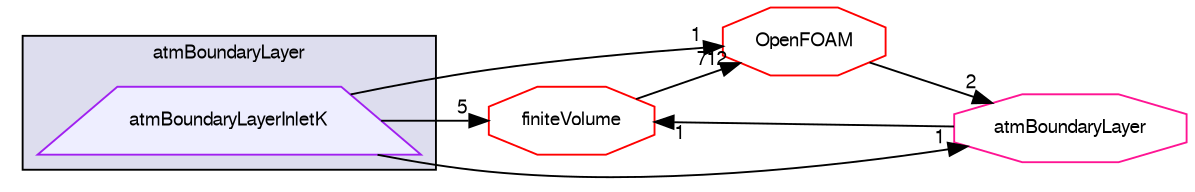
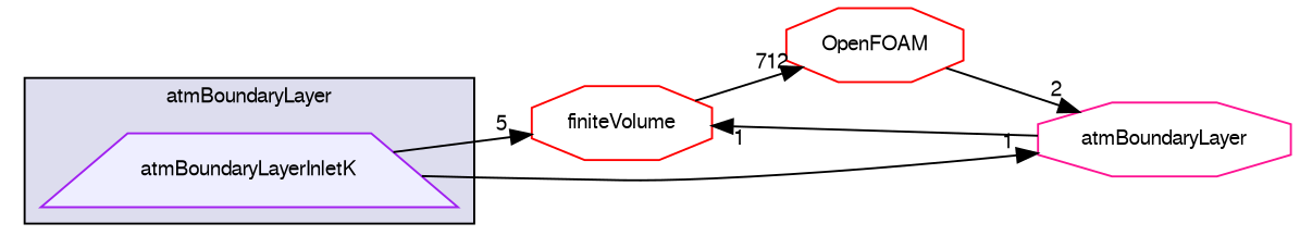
  digraph {
    compound=true
    rankdir=LR
    node [color=red fontname=FreeSans fontsize=10 shape=octagon]
    edge [headlabel=1 labeldistance=1.5 labelfontname=FreeSans labelfontsize=10]
    n1 [color=purple fillcolor="#eeeeff" label=atmBoundaryLayerInletK pencolor=black shape=trapezium style=filled]
    n2 [label=finiteVolume]
    n3 [color=deeppink label=atmBoundaryLayer]
    n4 [label=OpenFOAM]
    subgraph cluster_1 {
      bgcolor="#ddddee"
      fontname=FreeSans
      fontsize=10
      label=atmBoundaryLayer
      pencolor=black
      n1
    }
    n1 -> n2 [headlabel=5]
    n1 -> n3
-   n1 -> n4
    n2 -> n4 [headlabel=712]
    n3 -> n2
    n4 -> n3 [headlabel=2]
  }
